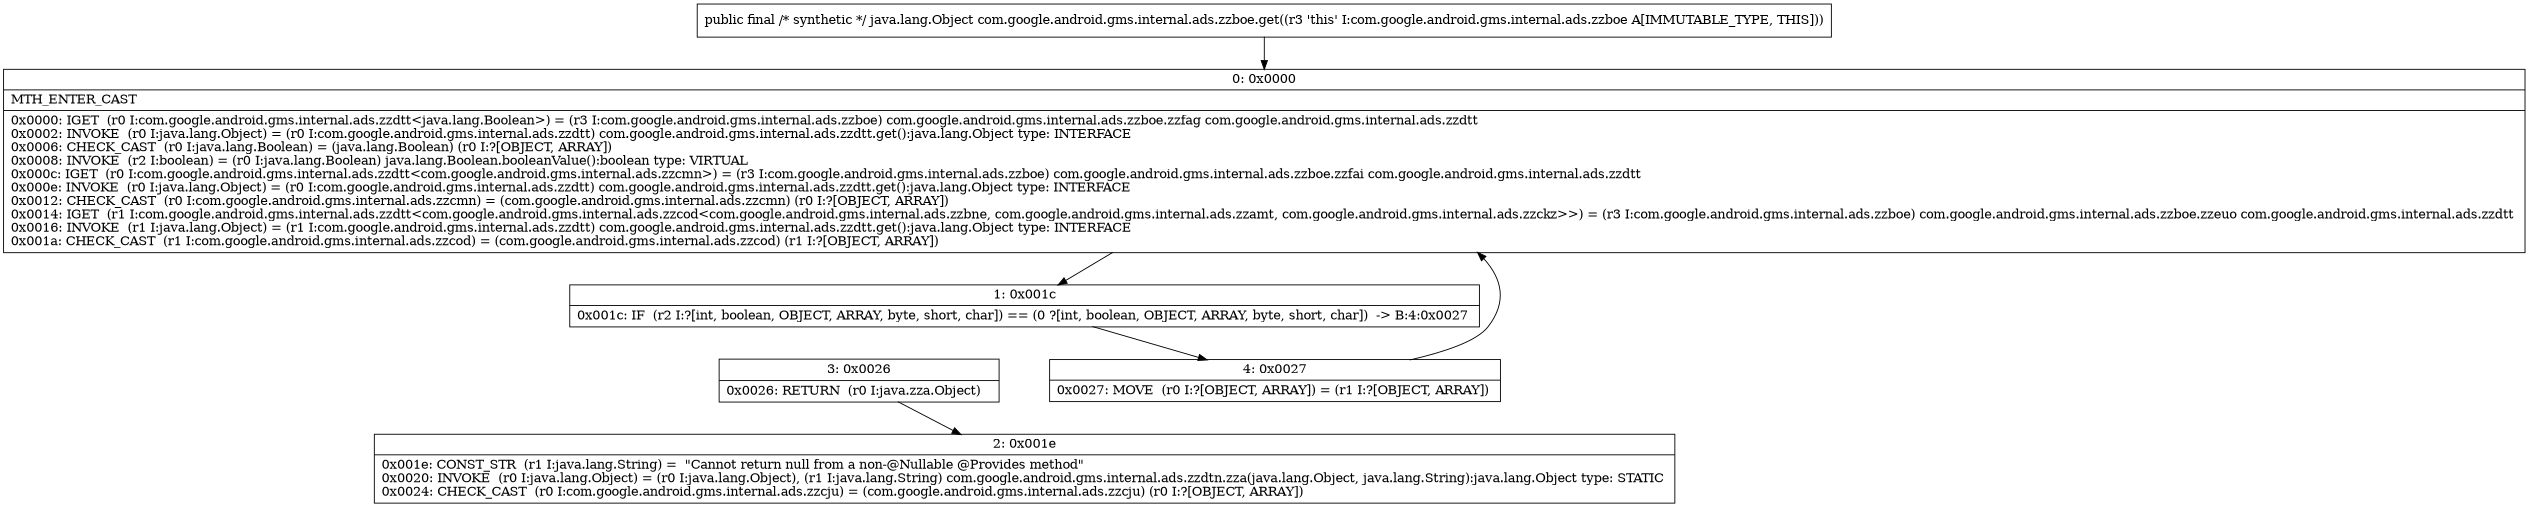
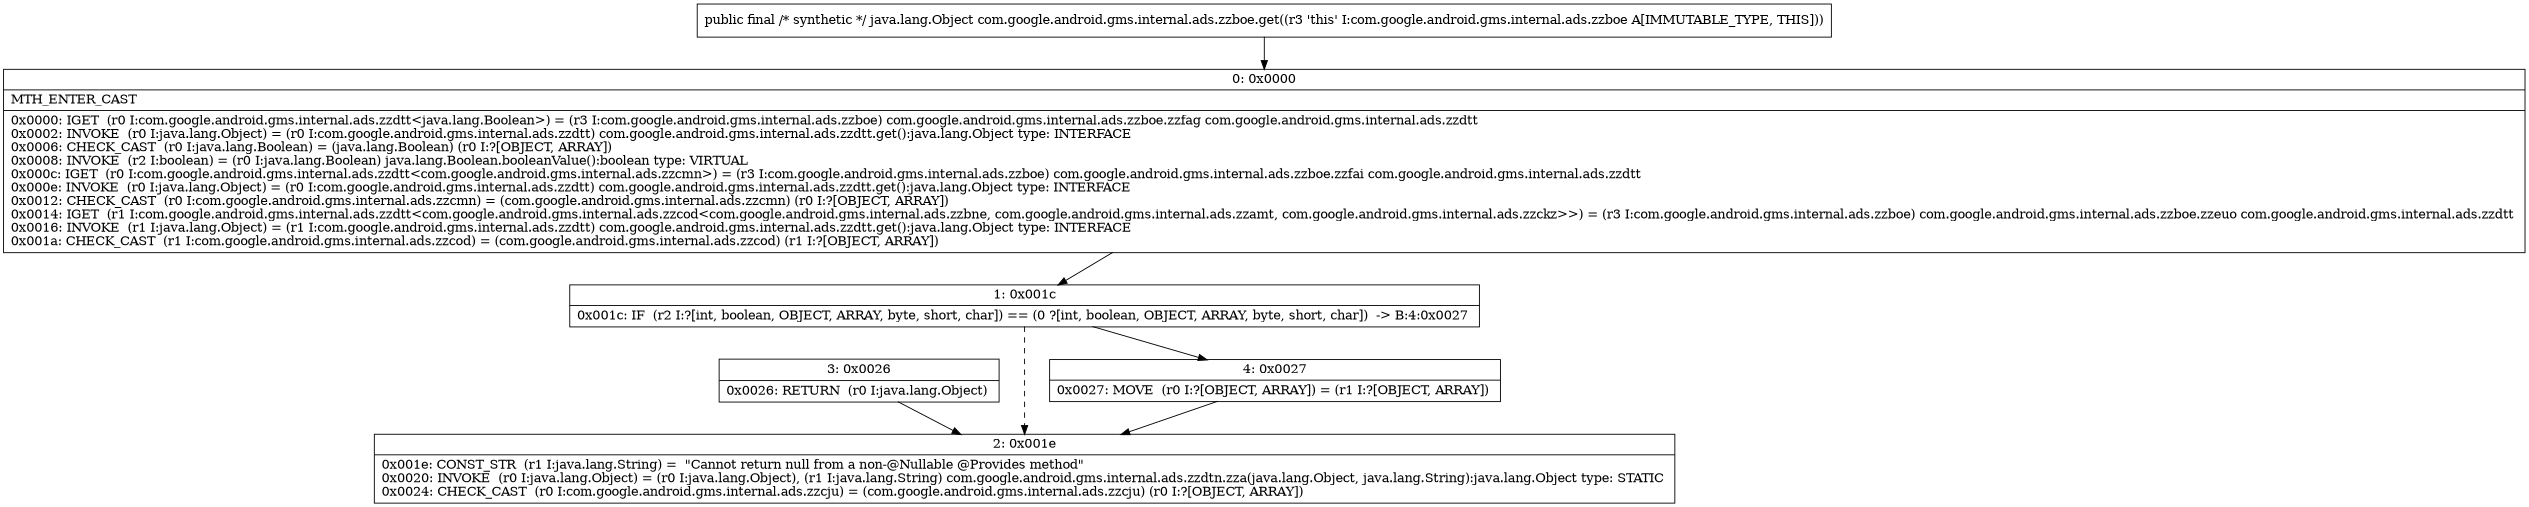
  digraph {
    node [shape=record]
    n1 [label="{0\:\ 0x0000|MTH_ENTER_CAST\l|0x0000: IGET  (r0 I:com.google.android.gms.internal.ads.zzdtt\<java.lang.Boolean\>) = (r3 I:com.google.android.gms.internal.ads.zzboe) com.google.android.gms.internal.ads.zzboe.zzfag com.google.android.gms.internal.ads.zzdtt \l0x0002: INVOKE  (r0 I:java.lang.Object) = (r0 I:com.google.android.gms.internal.ads.zzdtt) com.google.android.gms.internal.ads.zzdtt.get():java.lang.Object type: INTERFACE \l0x0006: CHECK_CAST  (r0 I:java.lang.Boolean) = (java.lang.Boolean) (r0 I:?[OBJECT, ARRAY]) \l0x0008: INVOKE  (r2 I:boolean) = (r0 I:java.lang.Boolean) java.lang.Boolean.booleanValue():boolean type: VIRTUAL \l0x000c: IGET  (r0 I:com.google.android.gms.internal.ads.zzdtt\<com.google.android.gms.internal.ads.zzcmn\>) = (r3 I:com.google.android.gms.internal.ads.zzboe) com.google.android.gms.internal.ads.zzboe.zzfai com.google.android.gms.internal.ads.zzdtt \l0x000e: INVOKE  (r0 I:java.lang.Object) = (r0 I:com.google.android.gms.internal.ads.zzdtt) com.google.android.gms.internal.ads.zzdtt.get():java.lang.Object type: INTERFACE \l0x0012: CHECK_CAST  (r0 I:com.google.android.gms.internal.ads.zzcmn) = (com.google.android.gms.internal.ads.zzcmn) (r0 I:?[OBJECT, ARRAY]) \l0x0014: IGET  (r1 I:com.google.android.gms.internal.ads.zzdtt\<com.google.android.gms.internal.ads.zzcod\<com.google.android.gms.internal.ads.zzbne, com.google.android.gms.internal.ads.zzamt, com.google.android.gms.internal.ads.zzckz\>\>) = (r3 I:com.google.android.gms.internal.ads.zzboe) com.google.android.gms.internal.ads.zzboe.zzeuo com.google.android.gms.internal.ads.zzdtt \l0x0016: INVOKE  (r1 I:java.lang.Object) = (r1 I:com.google.android.gms.internal.ads.zzdtt) com.google.android.gms.internal.ads.zzdtt.get():java.lang.Object type: INTERFACE \l0x001a: CHECK_CAST  (r1 I:com.google.android.gms.internal.ads.zzcod) = (com.google.android.gms.internal.ads.zzcod) (r1 I:?[OBJECT, ARRAY]) \l}"]
    n2 [label="{1\:\ 0x001c|0x001c: IF  (r2 I:?[int, boolean, OBJECT, ARRAY, byte, short, char]) == (0 ?[int, boolean, OBJECT, ARRAY, byte, short, char])  \-\> B:4:0x0027 \l}"]
    n3 [label="{2\:\ 0x001e|0x001e: CONST_STR  (r1 I:java.lang.String) =  \"Cannot return null from a non\-@Nullable @Provides method\" \l0x0020: INVOKE  (r0 I:java.lang.Object) = (r0 I:java.lang.Object), (r1 I:java.lang.String) com.google.android.gms.internal.ads.zzdtn.zza(java.lang.Object, java.lang.String):java.lang.Object type: STATIC \l0x0024: CHECK_CAST  (r0 I:com.google.android.gms.internal.ads.zzcju) = (com.google.android.gms.internal.ads.zzcju) (r0 I:?[OBJECT, ARRAY]) \l}"]
    n4 [label="{4\:\ 0x0027|0x0027: MOVE  (r0 I:?[OBJECT, ARRAY]) = (r1 I:?[OBJECT, ARRAY]) \l}"]
-   n5 [label="{3\:\ 0x0026|0x0026: RETURN  (r0 I:java.zza.Object) \l}"]
+   n5 [label="{3\:\ 0x0026|0x0026: RETURN  (r0 I:java.lang.Object) \l}"]
    n6 [label="{public final \/* synthetic *\/ java.lang.Object com.google.android.gms.internal.ads.zzboe.get((r3 'this' I:com.google.android.gms.internal.ads.zzboe A[IMMUTABLE_TYPE, THIS])) }"]
    n1 -> n2
+   n2 -> n3 [style=dashed]
    n2 -> n4
-   n4 -> n1
+   n4 -> n3
    n5 -> n3
    n6 -> n1
  }
